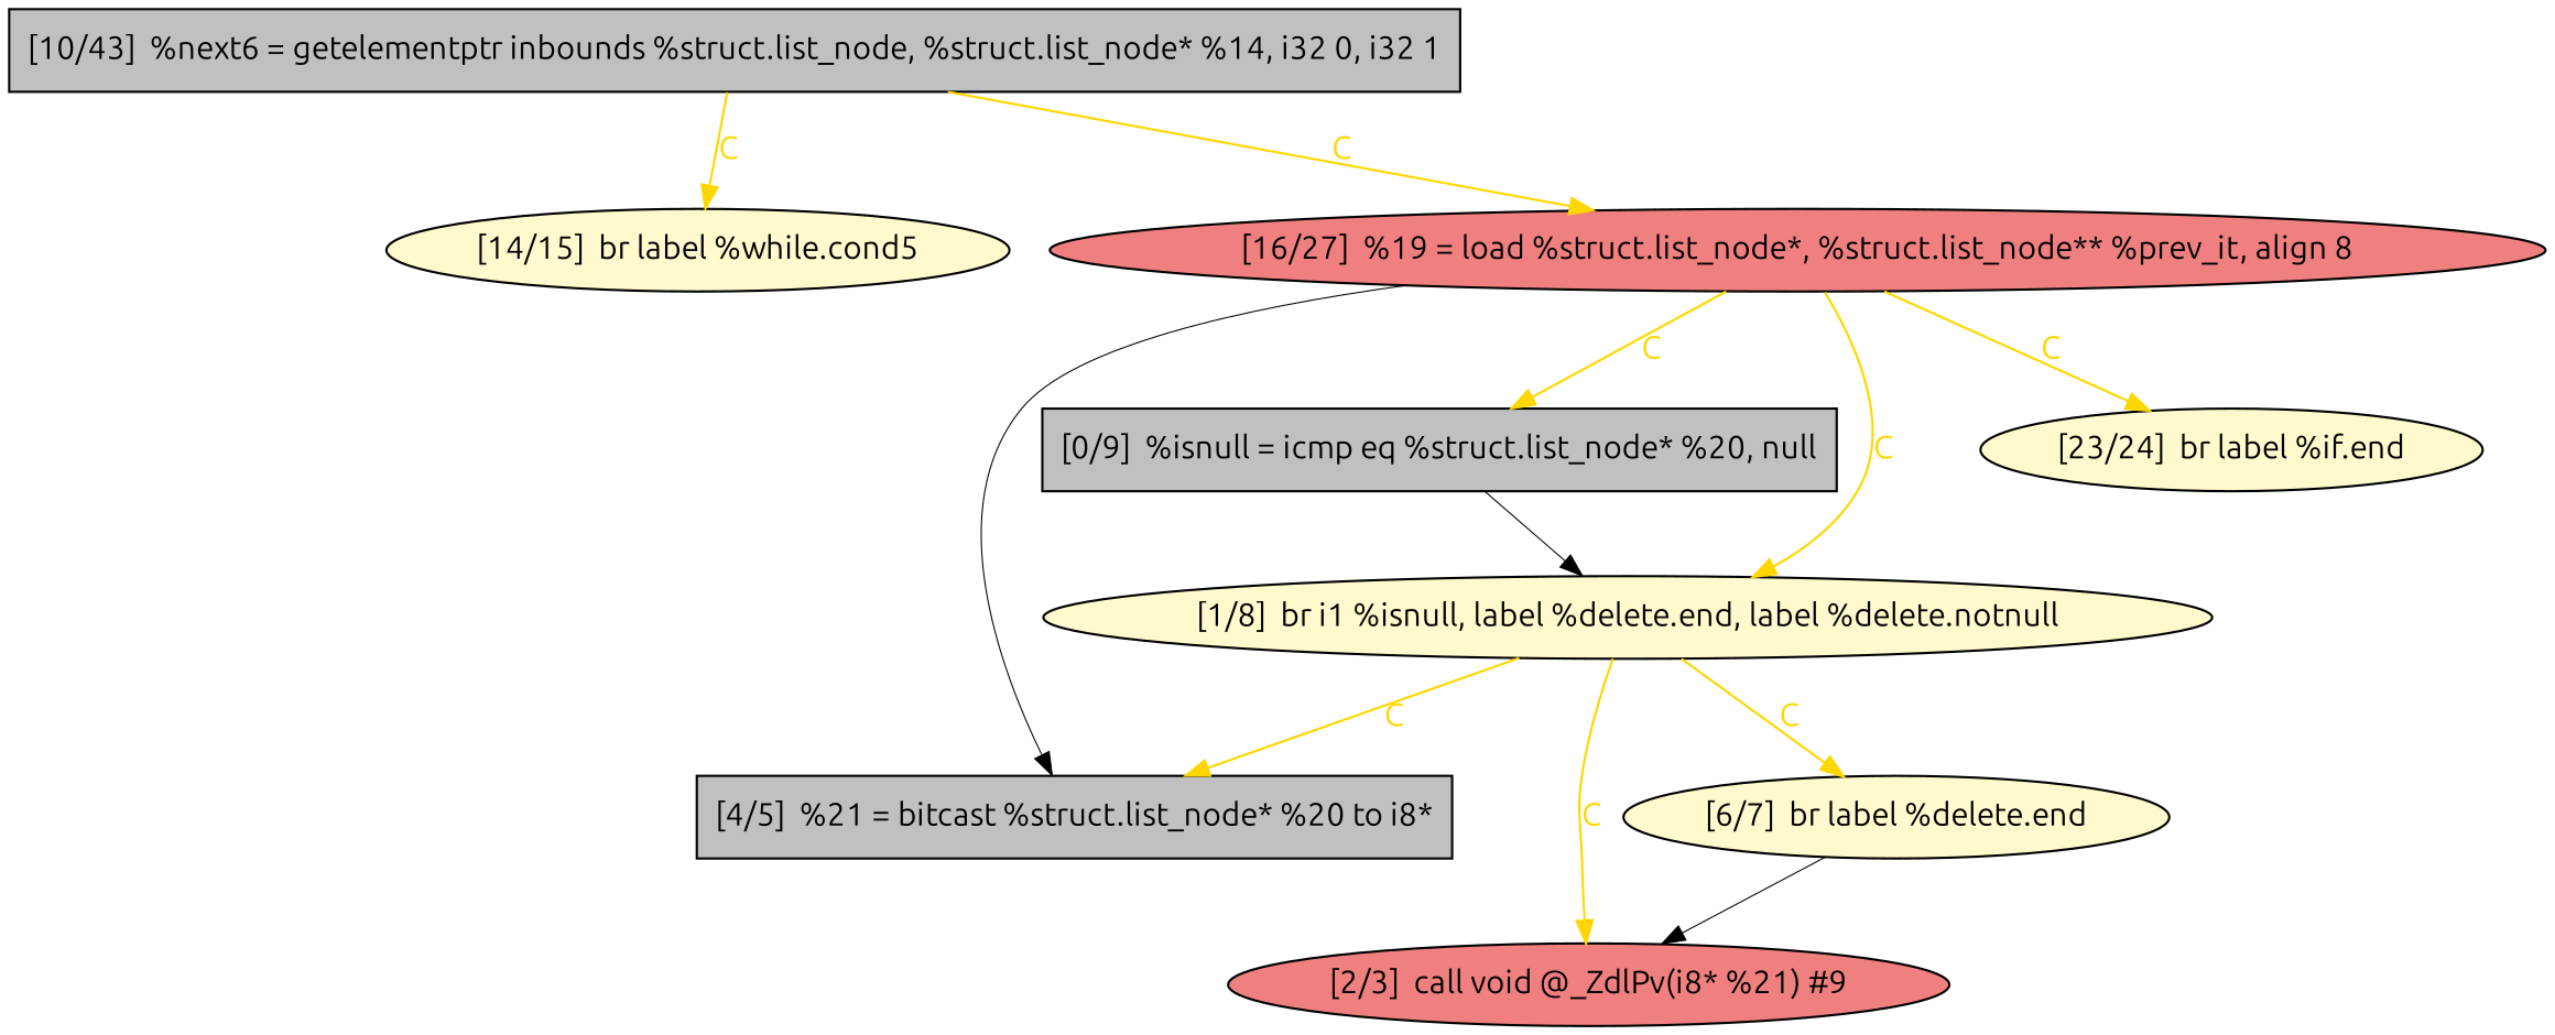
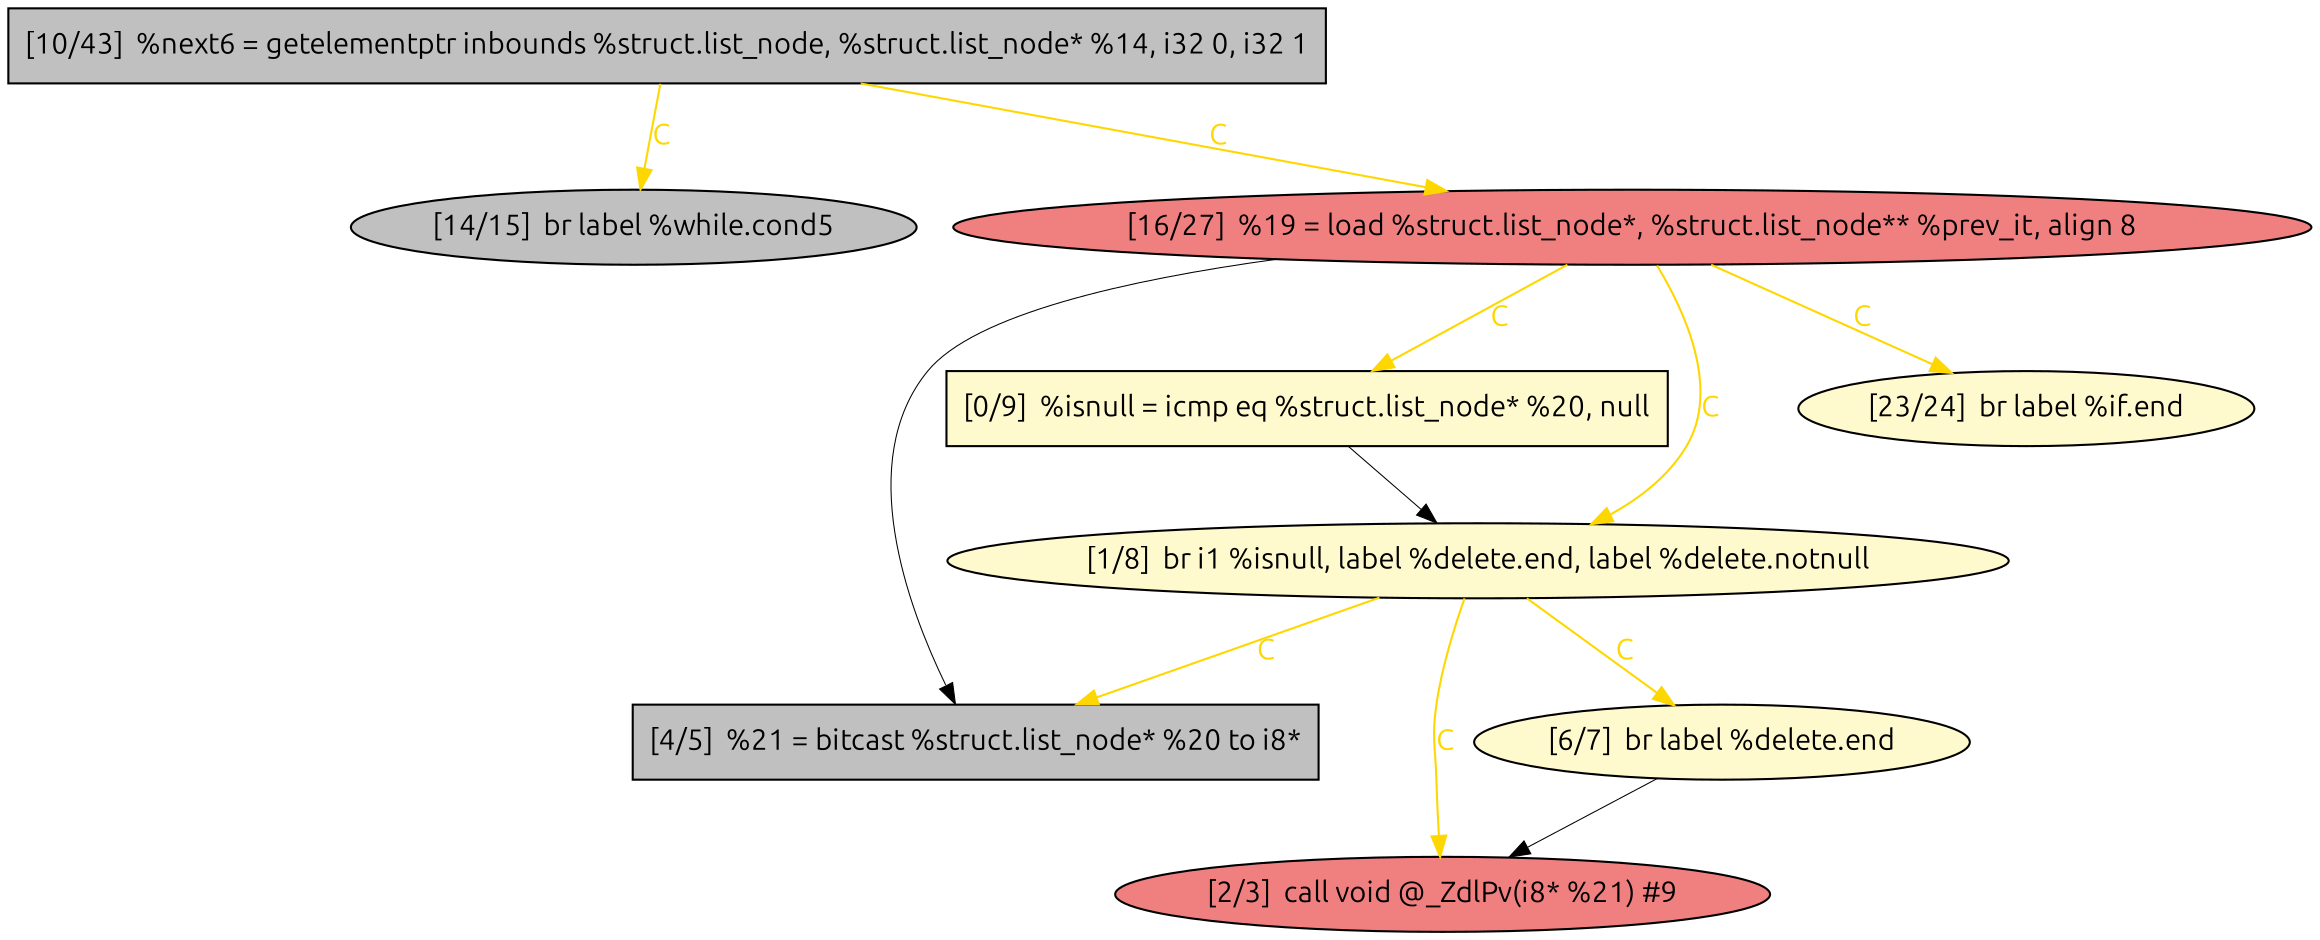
  digraph {
    fontname=Ubuntu
    node [fillcolor=lemonchiffon fontname=Ubuntu shape=ellipse style=filled]
    edge [color=gold fontcolor=gold fontname=Ubuntu penwidth=1.0 style=solid]
    n1 [fillcolor=grey label="[10/43]  %next6 = getelementptr inbounds %struct.list_node, %struct.list_node* %14, i32 0, i32 1" shape=rectangle]
-   n2 [label="[14/15]  br label %while.cond5"]
+   n2 [fillcolor=grey label="[14/15]  br label %while.cond5"]
    n3 [fillcolor=lightcoral label="[16/27]  %19 = load %struct.list_node*, %struct.list_node** %prev_it, align 8"]
    n4 [fillcolor=grey label="[4/5]  %21 = bitcast %struct.list_node* %20 to i8*" shape=rectangle]
-   n5 [fillcolor=grey label="[0/9]  %isnull = icmp eq %struct.list_node* %20, null" shape=rectangle]
+   n5 [label="[0/9]  %isnull = icmp eq %struct.list_node* %20, null" shape=rectangle]
    n6 [label="[1/8]  br i1 %isnull, label %delete.end, label %delete.notnull"]
    n7 [label="[23/24]  br label %if.end"]
    n8 [fillcolor=lightcoral label="[2/3]  call void @_ZdlPv(i8* %21) #9"]
    n9 [label="[6/7]  br label %delete.end"]
    n1 -> n2 [label=C]
    n1 -> n3 [label=C]
    n3 -> n4 [color=black fontcolor=black penwidth=0.5]
    n3 -> n5 [label=C]
    n3 -> n6 [label=C]
    n3 -> n7 [label=C]
    n5 -> n6 [color=black fontcolor=black penwidth=0.5]
    n6 -> n4 [label=C]
    n6 -> n8 [label=C]
    n6 -> n9 [label=C]
    n9 -> n8 [color=black fontcolor=black penwidth=0.5]
  }
